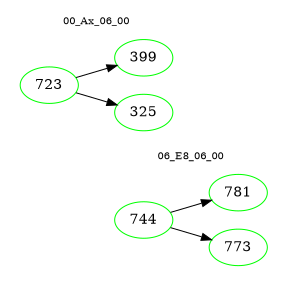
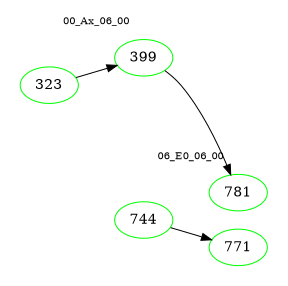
  digraph {
    rankdir=LR
    node [color=green]
    edge [color=black]
-   n1 [label=723]
-   n2 [label=325]
+   n1 [label=323]
    n3 [label=399]
    n4 [label=744]
    n5 [label=781]
-   n6 [label=773]
+   n6 [label=771]
    subgraph cluster_1 {
      color=white
      fontsize=10
      label="00_Ax_06_00"
      n1
-     n2
      n3
    }
    subgraph cluster_2 {
      color=white
      fontsize=10
-     label="06_E8_06_00"
+     label="06_E0_06_00"
      n4
      n5
      n6
    }
-   n1 -> n2
    n1 -> n3
-   n4 -> n5
+   n3 -> n5
    n4 -> n6
  }
